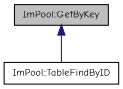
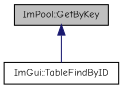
  digraph {
    rankdir=TB
    fontname="Comic Neue"
    node [color=black fontname="Comic Neue" fontsize=10 shape=record style=filled]
    n1 [fillcolor=grey75 fontcolor=black height=0.2 label="ImPool::GetByKey" width=0.4]
-   n2 [fillcolor=white height=0.2 label="ImPool::TableFindByID" width=0.4]
+   n2 [fillcolor=white height=0.2 label="ImGui::TableFindByID" width=0.4]
    n1 -> n2 [color=midnightblue dir=back fontname="Comic Neue" fontsize=10 labelfontname=Helvetica labelfontsize=10 style=solid]
  }
